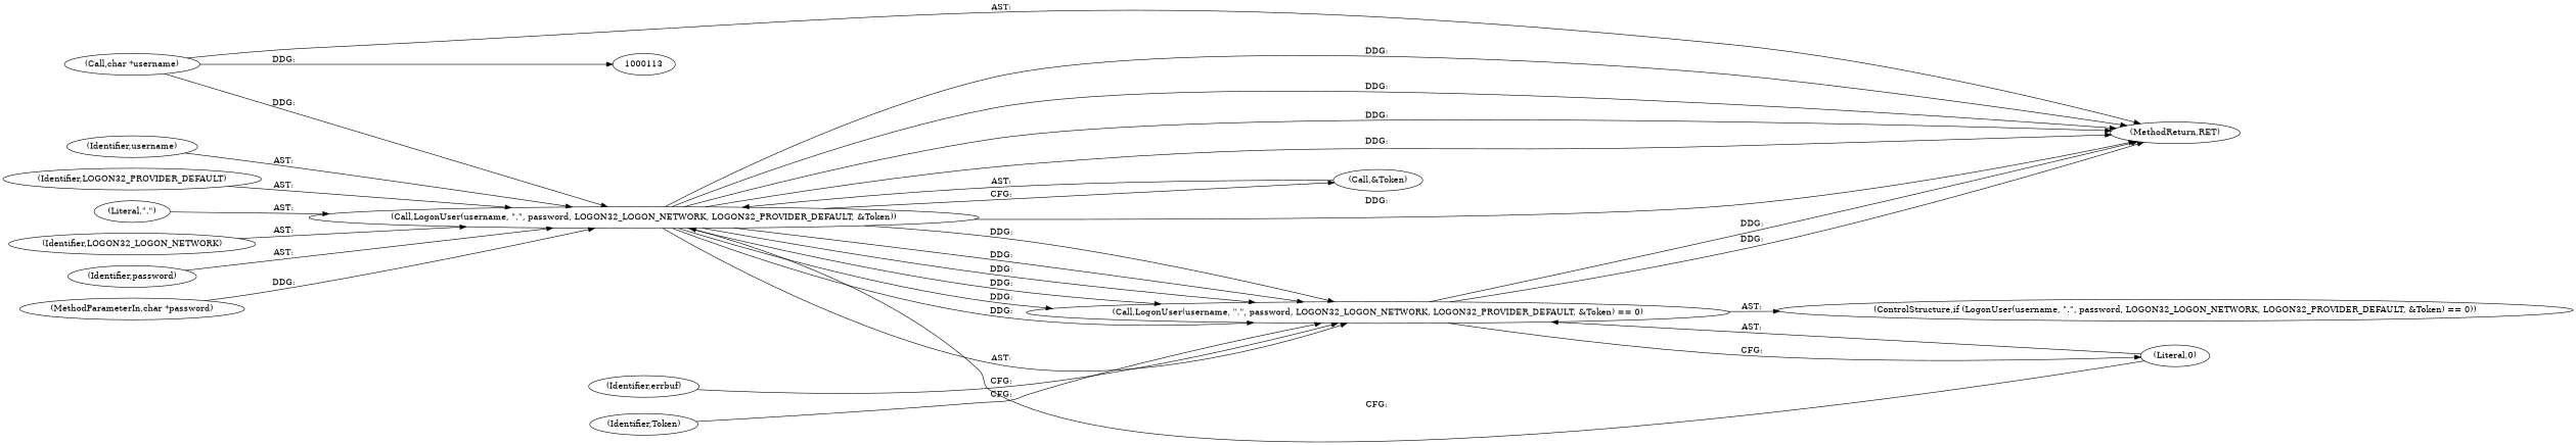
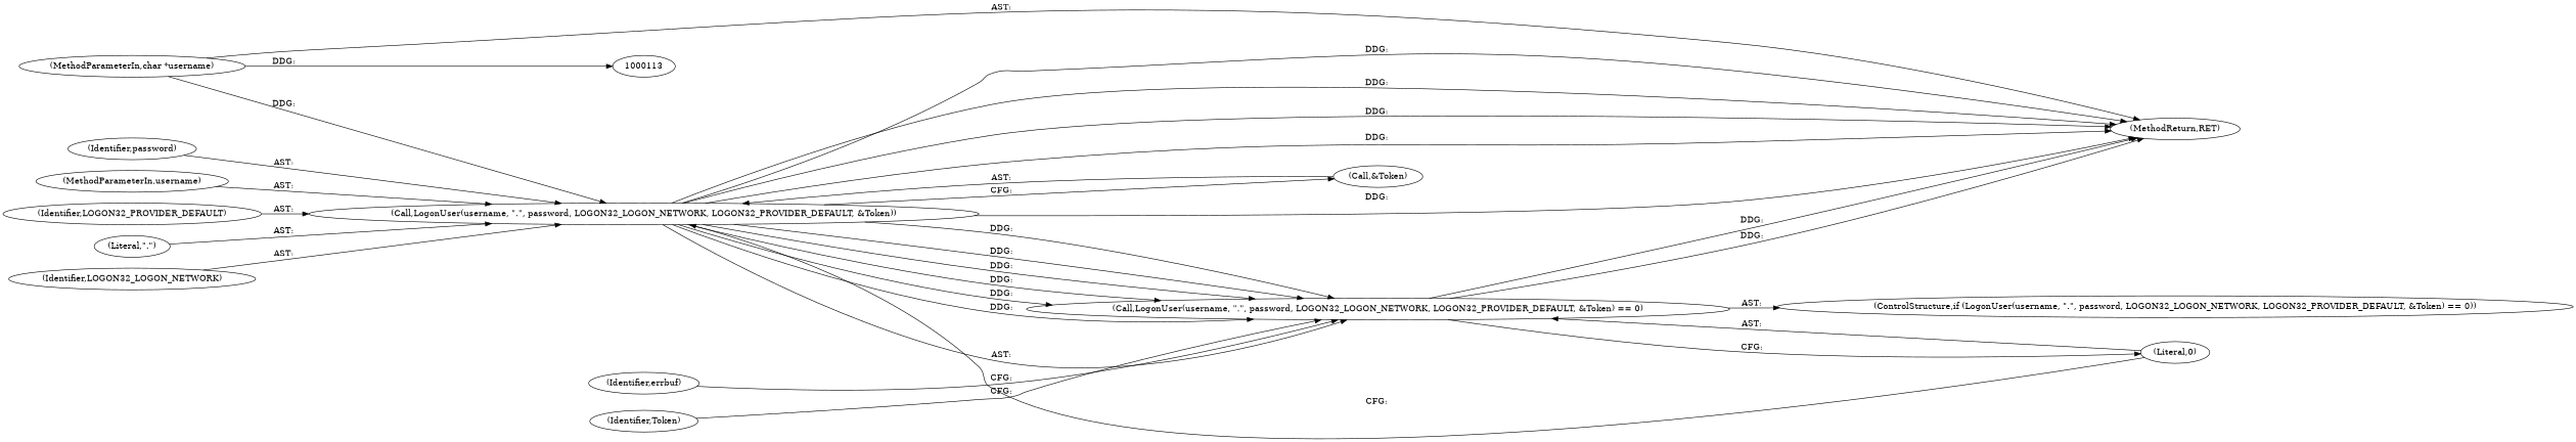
  digraph {
    rankdir=LR
-   n1 [label="(Call,char *username)"]
+   n1 [label="(MethodParameterIn,char *username)"]
    n2 [label="(Call,LogonUser(username, \".\", password, LOGON32_LOGON_NETWORK, LOGON32_PROVIDER_DEFAULT, &Token))"]
    n3 [label="(MethodReturn,RET)"]
    1000113
    n5 [label="(Call,LogonUser(username, \".\", password, LOGON32_LOGON_NETWORK, LOGON32_PROVIDER_DEFAULT, &Token) == 0)"]
    n6 [label="(Call,&Token)"]
    n7 [label="(ControlStructure,if (LogonUser(username, \".\", password, LOGON32_LOGON_NETWORK, LOGON32_PROVIDER_DEFAULT, &Token) == 0))"]
    n8 [label="(Literal,0)"]
    n9 [label="(Identifier,password)"]
-   n10 [label="(MethodParameterIn,char *password)"]
    n11 [label="(Identifier,errbuf)"]
-   n12 [label="(Identifier,username)"]
+   n12 [label="(MethodParameterIn,username)"]
    n13 [label="(Identifier,LOGON32_PROVIDER_DEFAULT)"]
    n14 [label="(Literal,\".\")"]
    n15 [label="(Identifier,LOGON32_LOGON_NETWORK)"]
    n16 [label="(Identifier,Token)"]
    n1 -> n2 [label="DDG: "]
    n1 -> n3 [label="AST: "]
    n1 -> 1000113 [label="DDG: "]
    n2 -> n3 [label="DDG: "]
    n2 -> n3 [label="DDG: "]
    n2 -> n3 [label="DDG: "]
    n2 -> n3 [label="DDG: "]
    n2 -> n3 [label="DDG: "]
    n2 -> n5 [label="AST: "]
    n2 -> n5 [label="DDG: "]
    n2 -> n5 [label="DDG: "]
    n2 -> n5 [label="DDG: "]
    n2 -> n5 [label="DDG: "]
    n2 -> n5 [label="DDG: "]
    n2 -> n5 [label="DDG: "]
    n2 -> n6 [label="CFG: "]
    n5 -> n3 [label="DDG: "]
    n5 -> n3 [label="DDG: "]
    n5 -> n7 [label="AST: "]
    n5 -> n8 [label="CFG: "]
    n6 -> n2 [label="AST: "]
    n8 -> n2 [label="CFG: "]
    n8 -> n5 [label="AST: "]
    n9 -> n2 [label="AST: "]
-   n10 -> n2 [label="DDG: "]
    n11 -> n5 [label="CFG: "]
    n12 -> n2 [label="AST: "]
    n13 -> n2 [label="AST: "]
    n14 -> n2 [label="AST: "]
    n15 -> n2 [label="AST: "]
    n16 -> n5 [label="CFG: "]
  }
